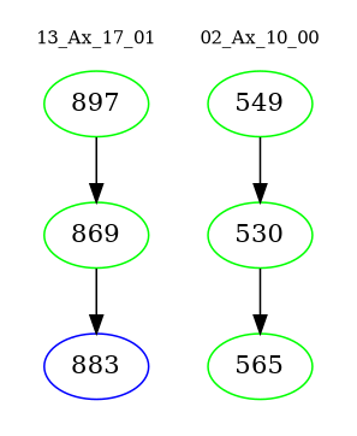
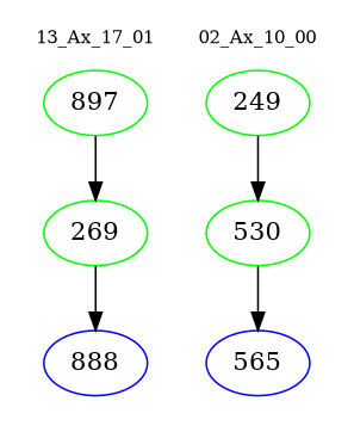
  digraph {
    node [color=green]
    edge [color=black]
    n1 [label=897]
-   n2 [label=869]
-   n3 [color=blue label=883]
-   n4 [label=549]
+   n2 [label=269]
+   n3 [color=blue label=888]
+   n4 [label=249]
    n5 [label=530]
-   n6 [label=565]
+   n6 [color=blue label=565]
    subgraph cluster_1 {
      color=white
      fontsize=10
      label="13_Ax_17_01"
      n1
      n2
      n3
    }
    subgraph cluster_2 {
      color=white
      fontsize=10
      label="02_Ax_10_00"
      n4
      n5
      n6
    }
    n1 -> n2
    n2 -> n3
    n4 -> n5
    n5 -> n6
  }
